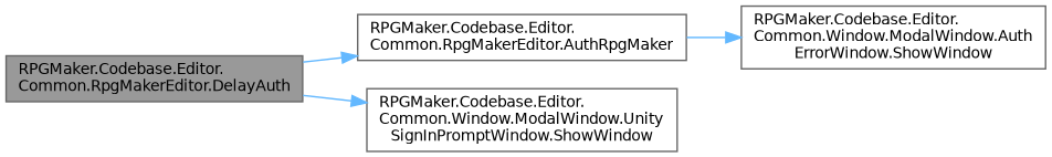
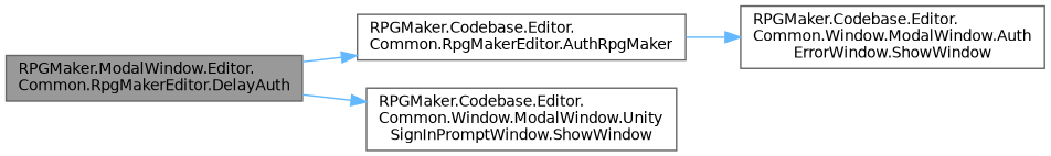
  digraph {
    rankdir=LR
    node [color=grey40 fillcolor=white fontname=Helvetica fontsize=10 shape=box style=filled]
    edge [color=steelblue1 fontname=Helvetica fontsize=10 labelfontname=Helvetica labelfontsize=10 style=solid]
-   n1 [color=gray40 fillcolor=grey60 fontcolor=black height=0.2 label="RPGMaker.Codebase.Editor.\lCommon.RpgMakerEditor.DelayAuth" width=0.4]
+   n1 [color=gray40 fillcolor=grey60 fontcolor=black height=0.2 label="RPGMaker.ModalWindow.Editor.\lCommon.RpgMakerEditor.DelayAuth" width=0.4]
    n2 [height=0.2 label="RPGMaker.Codebase.Editor.\lCommon.RpgMakerEditor.AuthRpgMaker" width=0.4]
    n3 [height=0.2 label="RPGMaker.Codebase.Editor.\lCommon.Window.ModalWindow.Unity\lSignInPromptWindow.ShowWindow" width=0.4]
    n4 [height=0.2 label="RPGMaker.Codebase.Editor.\lCommon.Window.ModalWindow.Auth\lErrorWindow.ShowWindow" width=0.4]
    n1 -> n2
    n1 -> n3
    n2 -> n4
  }
